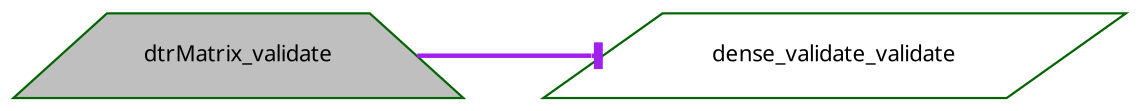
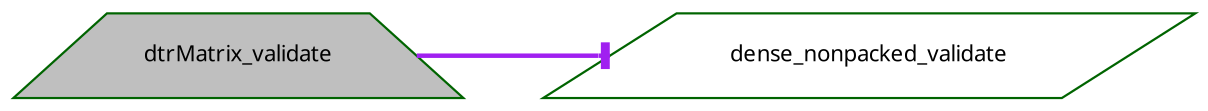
  digraph {
    rankdir=LR
    node [color=darkgreen fontname="FreeSans.ttf" fontsize=10 style=filled]
    n1 [fillcolor=grey75 fontcolor=black height=0.2 label=dtrMatrix_validate shape=trapezium width=0.4]
-   n2 [fillcolor=white height=0.2 label=dense_validate_validate shape=parallelogram width=0.4]
+   n2 [fillcolor=white height=0.2 label=dense_nonpacked_validate shape=parallelogram width=0.4]
    n1 -> n2 [color=purple fontname="FreeSans.ttf" fontsize=10 labelfontname="FreeSans.ttf" labelfontsize=10 style=bold arrowhead=tee]
  }
